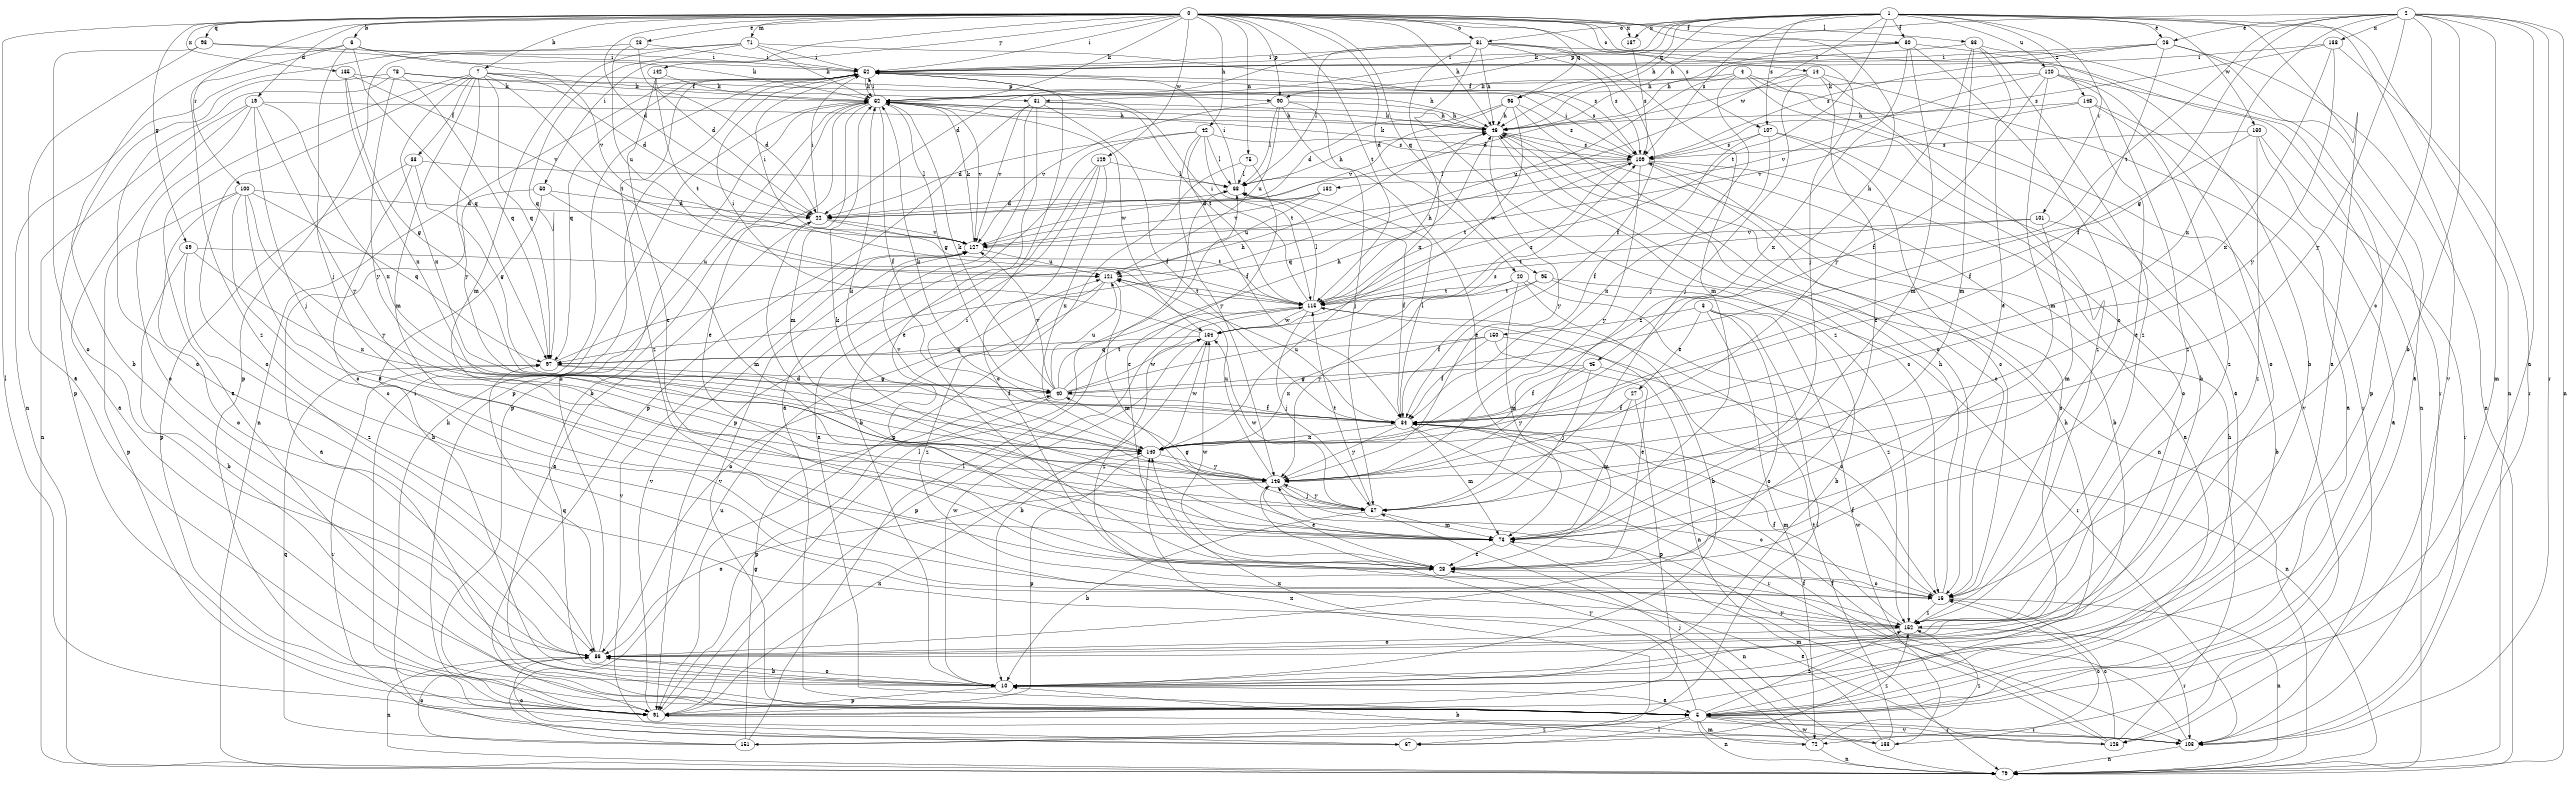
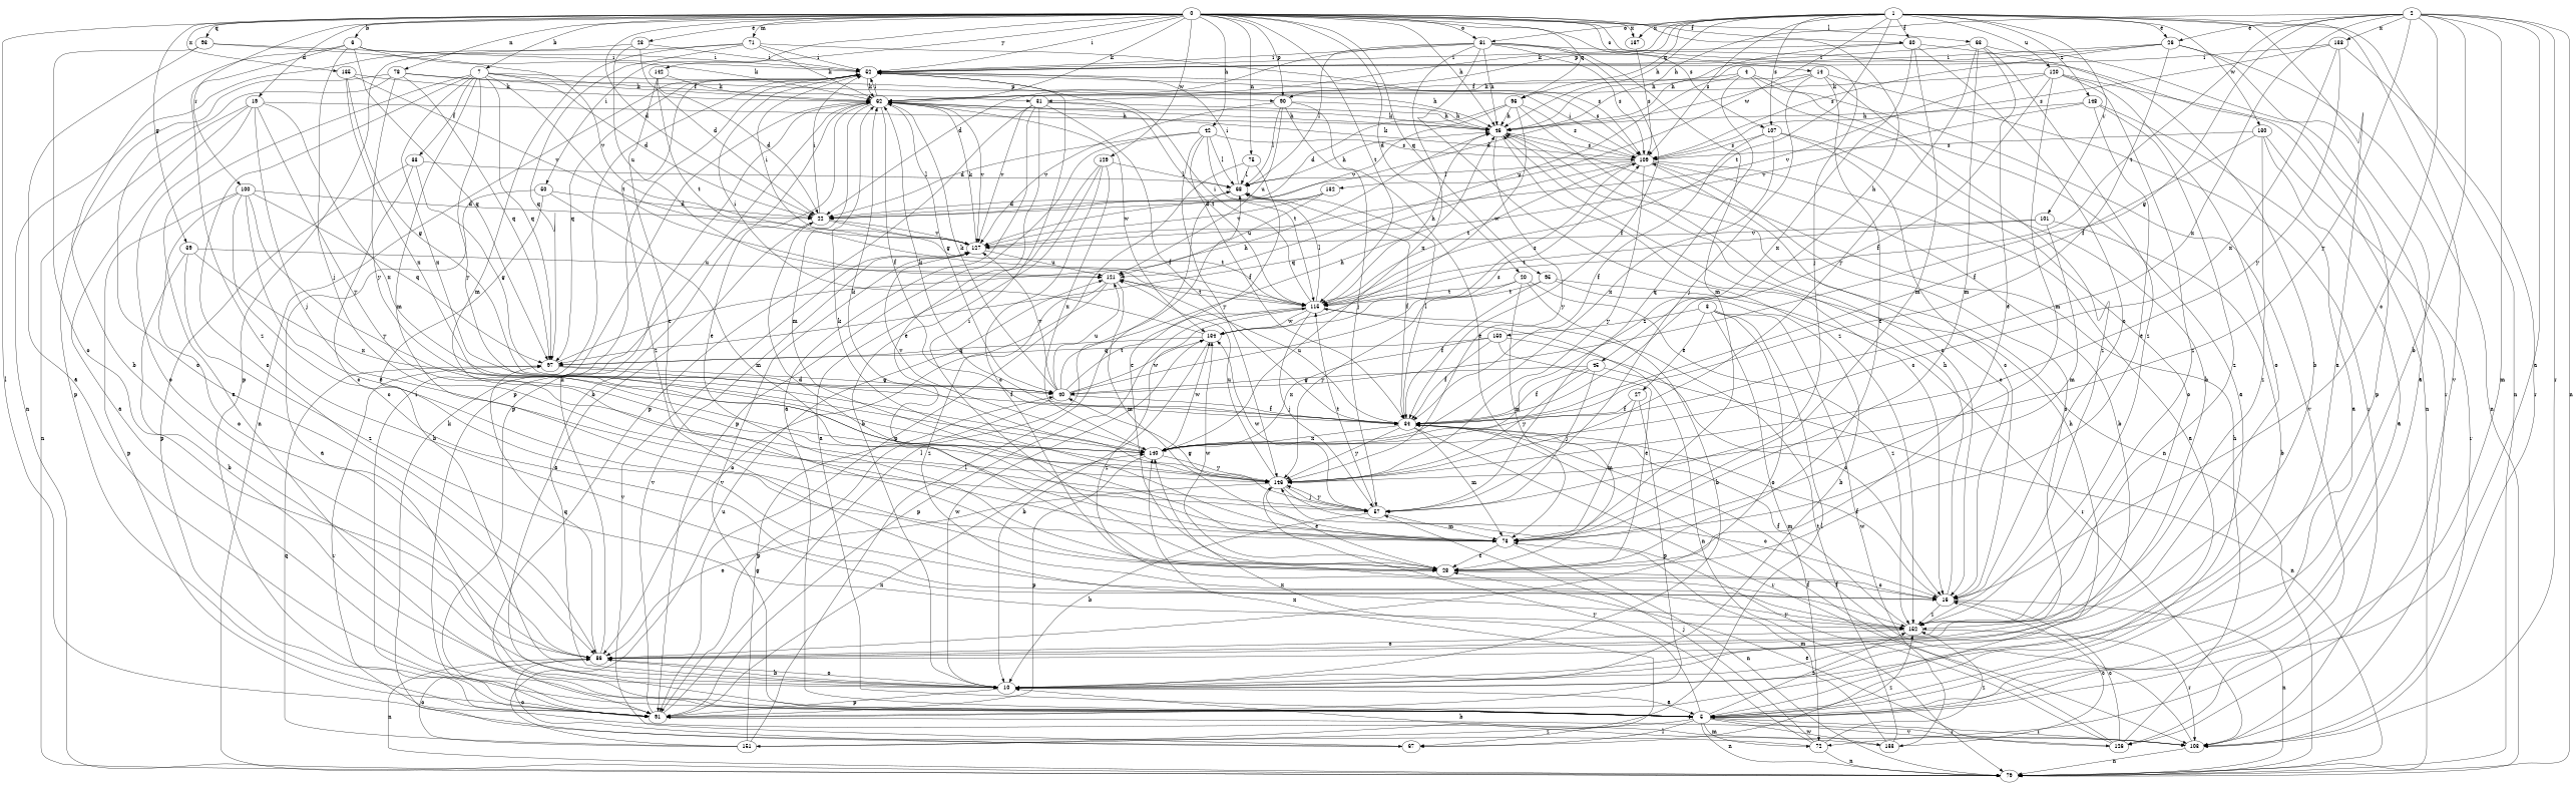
  strict digraph {
    0
    6
    7
    14
    19
    20
    22
    23
    30
    39
    42
    45
    46
    50
    52
    57
    62
    63
    67
    71
    75
    78
    81
    90
    93
    95
    96
    100
    107
    115
    129
    135
    137
    142
    10
    152
    97
    5
    140
    146
    86
    31
    33
    73
    103
    28
    79
    127
    121
    16
    109
    91
    34
    68
    40
    134
    1
    26
    101
    120
    126
    130
    132
    148
    72
    133
    151
    2
    138
    3
    27
    150
    4
    0 -> 6 [label=b]
    0 -> 7 [label=b]
    0 -> 14 [label=c]
    0 -> 19 [label=d]
    0 -> 20 [label=d]
    0 -> 22 [label=d]
    0 -> 23 [label=e]
    0 -> 30 [label=f]
    0 -> 39 [label=g]
    0 -> 42 [label=h]
    0 -> 45 [label=h]
    0 -> 46 [label=h]
    0 -> 50 [label=i]
    0 -> 52 [label=i]
    0 -> 57 [label=j]
    0 -> 62 [label=k]
    0 -> 63 [label=l]
    0 -> 67 [label=l]
    0 -> 71 [label=m]
    0 -> 75 [label=n]
+   0 -> 78 [label=n]
    0 -> 81 [label=o]
    0 -> 90 [label=p]
    0 -> 93 [label=q]
    0 -> 95 [label=q]
    0 -> 96 [label=q]
    0 -> 100 [label=r]
    0 -> 107 [label=s]
    0 -> 115 [label=t]
    0 -> 129 [label=w]
    0 -> 135 [label=x]
    0 -> 137 [label=x]
    0 -> 142 [label=y]
    6 -> 52 [label=i]
    6 -> 57 [label=j]
    6 -> 62 [label=k]
    6 -> 10 [label=b]
    6 -> 152 [label=z]
    6 -> 97 [label=q]
    7 -> 22 [label=d]
    7 -> 90 [label=p]
    7 -> 115 [label=t]
    7 -> 97 [label=q]
    7 -> 5 [label=a]
    7 -> 140 [label=x]
    7 -> 146 [label=y]
    7 -> 86 [label=o]
    7 -> 31 [label=f]
    7 -> 33 [label=f]
    7 -> 73 [label=m]
    14 -> 22 [label=d]
    14 -> 57 [label=j]
    14 -> 62 [label=k]
    14 -> 152 [label=z]
    14 -> 103 [label=r]
    14 -> 28 [label=e]
    19 -> 46 [label=h]
    19 -> 57 [label=j]
    19 -> 5 [label=a]
    19 -> 140 [label=x]
    19 -> 146 [label=y]
    19 -> 86 [label=o]
    19 -> 79 [label=n]
    20 -> 115 [label=t]
    20 -> 10 [label=b]
    20 -> 152 [label=z]
    20 -> 146 [label=y]
    20 -> 73 [label=m]
    22 -> 52 [label=i]
    22 -> 115 [label=t]
    22 -> 5 [label=a]
    22 -> 127 [label=v]
    23 -> 22 [label=d]
    23 -> 52 [label=i]
    23 -> 79 [label=n]
    23 -> 121 [label=u]
    30 -> 46 [label=h]
    30 -> 52 [label=i]
    30 -> 10 [label=b]
    30 -> 140 [label=x]
    30 -> 73 [label=m]
    30 -> 16 [label=c]
    39 -> 10 [label=b]
    39 -> 152 [label=z]
    39 -> 140 [label=x]
    39 -> 121 [label=u]
    42 -> 22 [label=d]
    42 -> 115 [label=t]
    42 -> 146 [label=y]
    42 -> 109 [label=s]
    42 -> 91 [label=p]
    42 -> 34 [label=f]
    42 -> 68 [label=l]
    45 -> 57 [label=j]
    45 -> 146 [label=y]
    45 -> 79 [label=n]
    45 -> 34 [label=f]
    45 -> 40 [label=g]
    46 -> 62 [label=k]
    46 -> 146 [label=y]
    46 -> 79 [label=n]
    46 -> 16 [label=c]
    46 -> 109 [label=s]
    50 -> 22 [label=d]
    50 -> 10 [label=b]
    50 -> 5 [label=a]
    50 -> 73 [label=m]
    52 -> 62 [label=k]
    52 -> 152 [label=z]
    52 -> 97 [label=q]
    52 -> 79 [label=n]
    52 -> 109 [label=s]
    52 -> 91 [label=p]
    57 -> 115 [label=t]
    57 -> 10 [label=b]
    57 -> 146 [label=y]
    57 -> 73 [label=m]
    57 -> 40 [label=g]
    57 -> 134 [label=w]
    62 -> 46 [label=h]
    62 -> 52 [label=i]
    62 -> 10 [label=b]
    62 -> 73 [label=m]
    62 -> 28 [label=e]
    62 -> 127 [label=v]
    62 -> 91 [label=p]
    62 -> 34 [label=f]
    62 -> 40 [label=g]
    62 -> 134 [label=w]
    63 -> 52 [label=i]
    63 -> 152 [label=z]
    63 -> 146 [label=y]
    63 -> 73 [label=m]
    63 -> 103 [label=r]
    63 -> 28 [label=e]
    67 -> 152 [label=z]
    67 -> 86 [label=o]
    67 -> 127 [label=v]
    71 -> 52 [label=i]
    71 -> 62 [label=k]
    71 -> 97 [label=q]
    71 -> 73 [label=m]
    71 -> 109 [label=s]
    71 -> 91 [label=p]
    75 -> 28 [label=e]
    75 -> 91 [label=p]
    75 -> 68 [label=l]
    78 -> 46 [label=h]
    78 -> 62 [label=k]
    78 -> 97 [label=q]
    78 -> 146 [label=y]
    78 -> 86 [label=o]
    78 -> 91 [label=p]
    81 -> 22 [label=d]
    81 -> 46 [label=h]
    81 -> 52 [label=i]
    81 -> 152 [label=z]
    81 -> 140 [label=x]
    81 -> 73 [label=m]
    81 -> 79 [label=n]
    81 -> 109 [label=s]
    81 -> 34 [label=f]
    81 -> 68 [label=l]
    90 -> 46 [label=h]
    90 -> 57 [label=j]
    90 -> 28 [label=e]
    90 -> 127 [label=v]
    90 -> 121 [label=u]
    90 -> 68 [label=l]
    93 -> 52 [label=i]
    93 -> 5 [label=a]
    93 -> 86 [label=o]
    93 -> 127 [label=v]
    95 -> 115 [label=t]
    95 -> 10 [label=b]
    95 -> 103 [label=r]
    95 -> 34 [label=f]
    96 -> 22 [label=d]
    96 -> 46 [label=h]
    96 -> 127 [label=v]
    96 -> 16 [label=c]
    96 -> 109 [label=s]
    96 -> 134 [label=w]
    100 -> 22 [label=d]
    100 -> 97 [label=q]
    100 -> 146 [label=y]
    100 -> 86 [label=o]
    100 -> 28 [label=e]
    100 -> 16 [label=c]
    100 -> 91 [label=p]
    107 -> 140 [label=x]
    107 -> 86 [label=o]
    107 -> 16 [label=c]
    107 -> 109 [label=s]
    107 -> 34 [label=f]
    115 -> 46 [label=h]
    115 -> 52 [label=i]
    115 -> 57 [label=j]
    115 -> 152 [label=z]
    115 -> 79 [label=n]
    115 -> 91 [label=p]
    115 -> 68 [label=l]
    115 -> 134 [label=w]
    129 -> 10 [label=b]
    129 -> 5 [label=a]
    129 -> 140 [label=x]
    129 -> 16 [label=c]
    129 -> 68 [label=l]
    135 -> 62 [label=k]
    135 -> 140 [label=x]
    135 -> 127 [label=v]
    135 -> 40 [label=g]
    137 -> 109 [label=s]
    142 -> 22 [label=d]
    142 -> 62 [label=k]
    142 -> 115 [label=t]
    142 -> 28 [label=e]
    10 -> 5 [label=a]
    10 -> 86 [label=o]
    10 -> 91 [label=p]
    10 -> 134 [label=w]
    152 -> 86 [label=o]
    152 -> 103 [label=r]
    152 -> 34 [label=f]
    97 -> 46 [label=h]
    97 -> 103 [label=r]
    97 -> 34 [label=f]
    97 -> 40 [label=g]
    5 -> 46 [label=h]
    5 -> 67 [label=l]
    5 -> 152 [label=z]
    5 -> 140 [label=x]
    5 -> 103 [label=r]
    5 -> 79 [label=n]
    5 -> 127 [label=v]
    5 -> 126 [label=v]
    5 -> 72 [label=m]
    5 -> 133 [label=w]
    5 -> 151 [label=z]
    140 -> 146 [label=y]
    140 -> 127 [label=v]
    140 -> 91 [label=p]
    140 -> 134 [label=w]
    146 -> 57 [label=j]
    146 -> 62 [label=k]
    146 -> 86 [label=o]
    146 -> 28 [label=e]
    146 -> 121 [label=u]
    146 -> 16 [label=c]
    86 -> 62 [label=k]
    86 -> 10 [label=b]
    86 -> 97 [label=q]
    86 -> 79 [label=n]
    86 -> 109 [label=s]
    31 -> 46 [label=h]
    31 -> 115 [label=t]
    31 -> 5 [label=a]
    31 -> 28 [label=e]
    31 -> 127 [label=v]
    31 -> 91 [label=p]
    31 -> 34 [label=f]
    33 -> 16 [label=c]
    33 -> 91 [label=p]
    33 -> 68 [label=l]
    33 -> 40 [label=g]
    73 -> 22 [label=d]
    73 -> 62 [label=k]
    73 -> 28 [label=e]
    73 -> 79 [label=n]
    103 -> 79 [label=n]
    103 -> 34 [label=f]
    28 -> 52 [label=i]
    28 -> 16 [label=c]
    28 -> 134 [label=w]
    127 -> 52 [label=i]
    127 -> 62 [label=k]
    127 -> 121 [label=u]
    121 -> 115 [label=t]
    121 -> 152 [label=z]
    121 -> 86 [label=o]
    121 -> 73 [label=m]
    16 -> 46 [label=h]
    16 -> 152 [label=z]
    16 -> 79 [label=n]
    16 -> 34 [label=f]
    109 -> 52 [label=i]
    109 -> 62 [label=k]
    109 -> 115 [label=t]
    109 -> 10 [label=b]
    109 -> 97 [label=q]
    109 -> 5 [label=a]
    109 -> 146 [label=y]
    109 -> 16 [label=c]
    109 -> 68 [label=l]
    91 -> 52 [label=i]
    91 -> 140 [label=x]
    91 -> 103 [label=r]
    91 -> 127 [label=v]
    91 -> 68 [label=l]
    34 -> 62 [label=k]
    34 -> 140 [label=x]
    34 -> 146 [label=y]
    34 -> 73 [label=m]
    34 -> 103 [label=r]
    34 -> 121 [label=u]
    34 -> 68 [label=l]
    68 -> 22 [label=d]
    68 -> 46 [label=h]
    68 -> 52 [label=i]
    68 -> 34 [label=f]
    40 -> 46 [label=h]
    40 -> 62 [label=k]
    40 -> 115 [label=t]
    40 -> 127 [label=v]
    40 -> 121 [label=u]
    40 -> 109 [label=s]
    40 -> 91 [label=p]
    40 -> 34 [label=f]
    40 -> 134 [label=w]
    134 -> 52 [label=i]
    134 -> 10 [label=b]
    134 -> 97 [label=q]
    134 -> 109 [label=s]
    1 -> 30 [label=f]
    1 -> 46 [label=h]
    1 -> 62 [label=k]
    1 -> 81 [label=o]
    1 -> 90 [label=p]
    1 -> 96 [label=q]
    1 -> 107 [label=s]
    1 -> 115 [label=t]
    1 -> 137 [label=x]
    1 -> 5 [label=a]
    1 -> 79 [label=n]
    1 -> 109 [label=s]
    1 -> 26 [label=e]
    1 -> 101 [label=r]
    1 -> 120 [label=u]
    1 -> 126 [label=v]
    1 -> 130 [label=w]
    1 -> 132 [label=w]
    1 -> 148 [label=z]
    26 -> 46 [label=h]
    26 -> 52 [label=i]
    26 -> 5 [label=a]
    26 -> 79 [label=n]
    26 -> 109 [label=s]
    26 -> 34 [label=f]
    101 -> 115 [label=t]
    101 -> 10 [label=b]
    101 -> 73 [label=m]
    101 -> 127 [label=v]
    120 -> 62 [label=k]
    120 -> 152 [label=z]
    120 -> 86 [label=o]
    120 -> 73 [label=m]
    120 -> 127 [label=v]
    120 -> 91 [label=p]
    120 -> 34 [label=f]
    126 -> 46 [label=h]
    126 -> 146 [label=y]
    126 -> 28 [label=e]
    126 -> 16 [label=c]
    126 -> 34 [label=f]
    130 -> 152 [label=z]
    130 -> 5 [label=a]
    130 -> 103 [label=r]
    130 -> 109 [label=s]
    130 -> 34 [label=f]
    132 -> 22 [label=d]
    132 -> 127 [label=v]
    132 -> 121 [label=u]
    148 -> 46 [label=h]
    148 -> 152 [label=z]
    148 -> 5 [label=a]
    148 -> 28 [label=e]
    148 -> 127 [label=v]
    72 -> 57 [label=j]
    72 -> 62 [label=k]
    72 -> 152 [label=z]
    72 -> 146 [label=y]
    72 -> 79 [label=n]
    133 -> 115 [label=t]
    133 -> 10 [label=b]
    133 -> 73 [label=m]
    133 -> 16 [label=c]
    151 -> 97 [label=q]
    151 -> 140 [label=x]
    151 -> 86 [label=o]
    151 -> 121 [label=u]
    151 -> 68 [label=l]
    151 -> 40 [label=g]
    2 -> 46 [label=h]
    2 -> 115 [label=t]
    2 -> 10 [label=b]
    2 -> 5 [label=a]
    2 -> 140 [label=x]
    2 -> 146 [label=y]
    2 -> 103 [label=r]
    2 -> 79 [label=n]
    2 -> 16 [label=c]
    2 -> 40 [label=g]
    2 -> 26 [label=e]
    2 -> 72 [label=m]
    2 -> 138 [label=x]
    138 -> 52 [label=i]
    138 -> 140 [label=x]
    138 -> 146 [label=y]
    138 -> 103 [label=r]
    138 -> 109 [label=s]
    3 -> 67 [label=l]
    3 -> 86 [label=o]
    3 -> 72 [label=m]
    3 -> 133 [label=w]
    3 -> 27 [label=e]
    3 -> 150 [label=z]
    27 -> 73 [label=m]
    27 -> 91 [label=p]
    27 -> 34 [label=f]
    150 -> 97 [label=q]
    150 -> 140 [label=x]
    150 -> 28 [label=e]
    150 -> 16 [label=c]
    150 -> 34 [label=f]
-   4 -> 57 [label=j]
+   4 -> 57 [label=q]
    4 -> 10 [label=b]
    4 -> 5 [label=a]
    4 -> 31 [label=f]
    4 -> 121 [label=u]
    4 -> 126 [label=v]
  }
